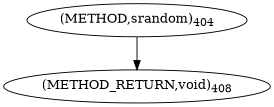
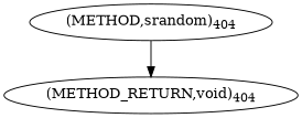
  digraph {
    n1 [label=<(METHOD,srandom)<SUB>404</SUB>>]
-   n2 [label=<(METHOD_RETURN,void)<SUB>408</SUB>>]
+   n2 [label=<(METHOD_RETURN,void)<SUB>404</SUB>>]
    n1 -> n2
  }
